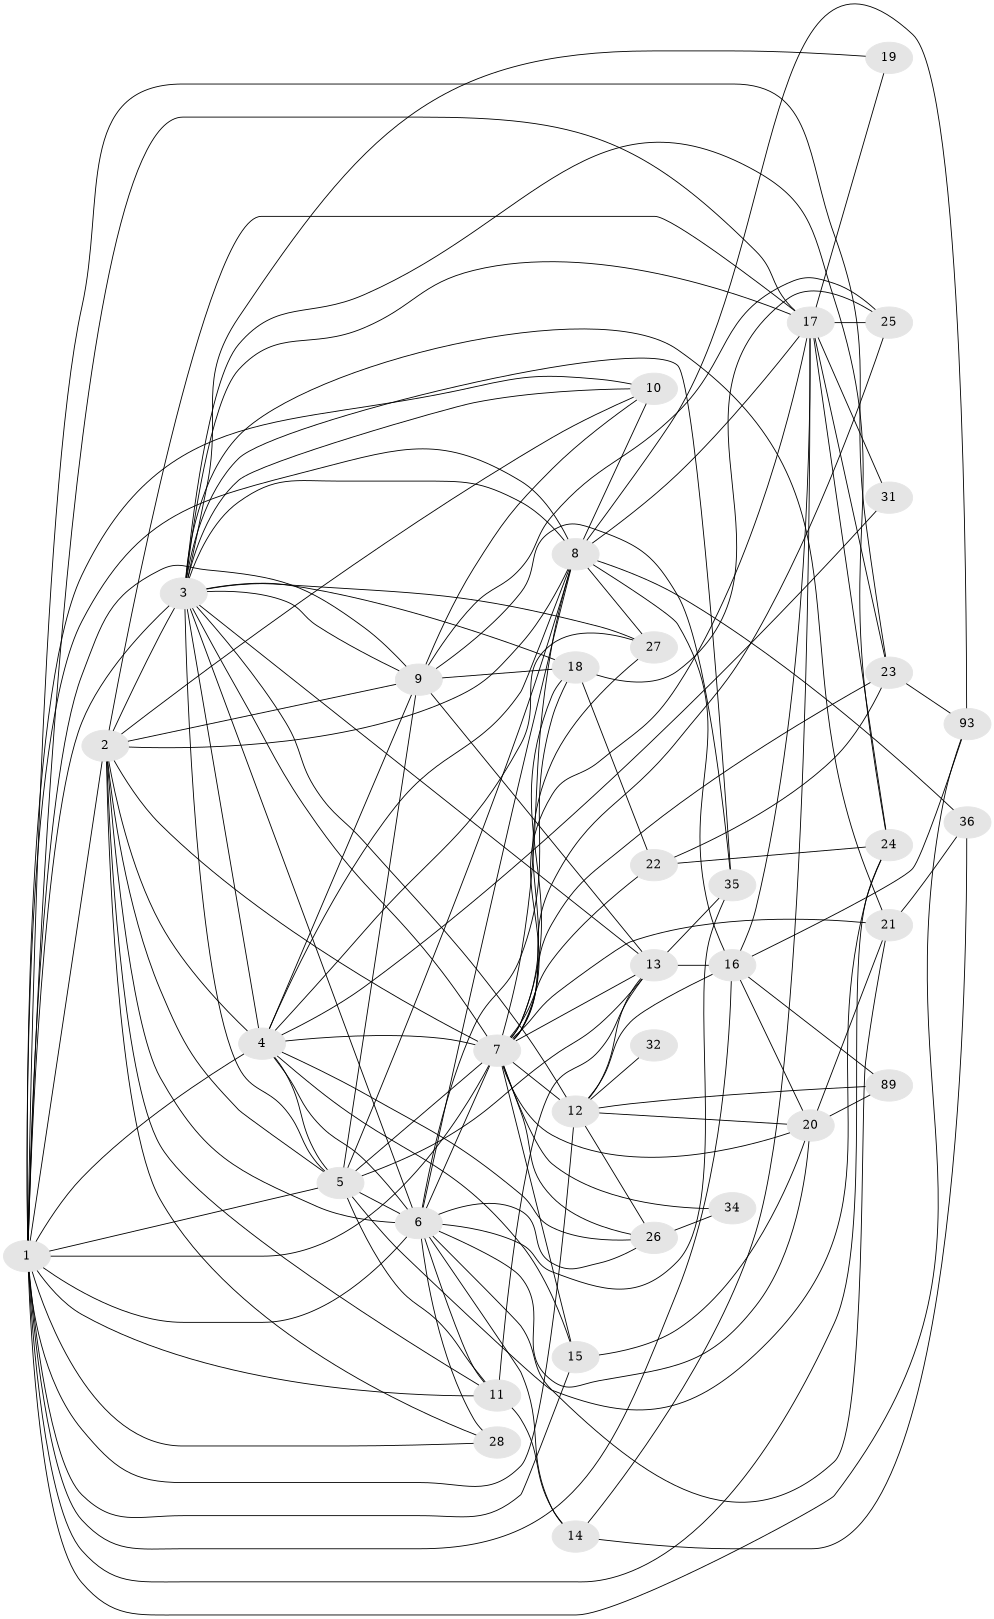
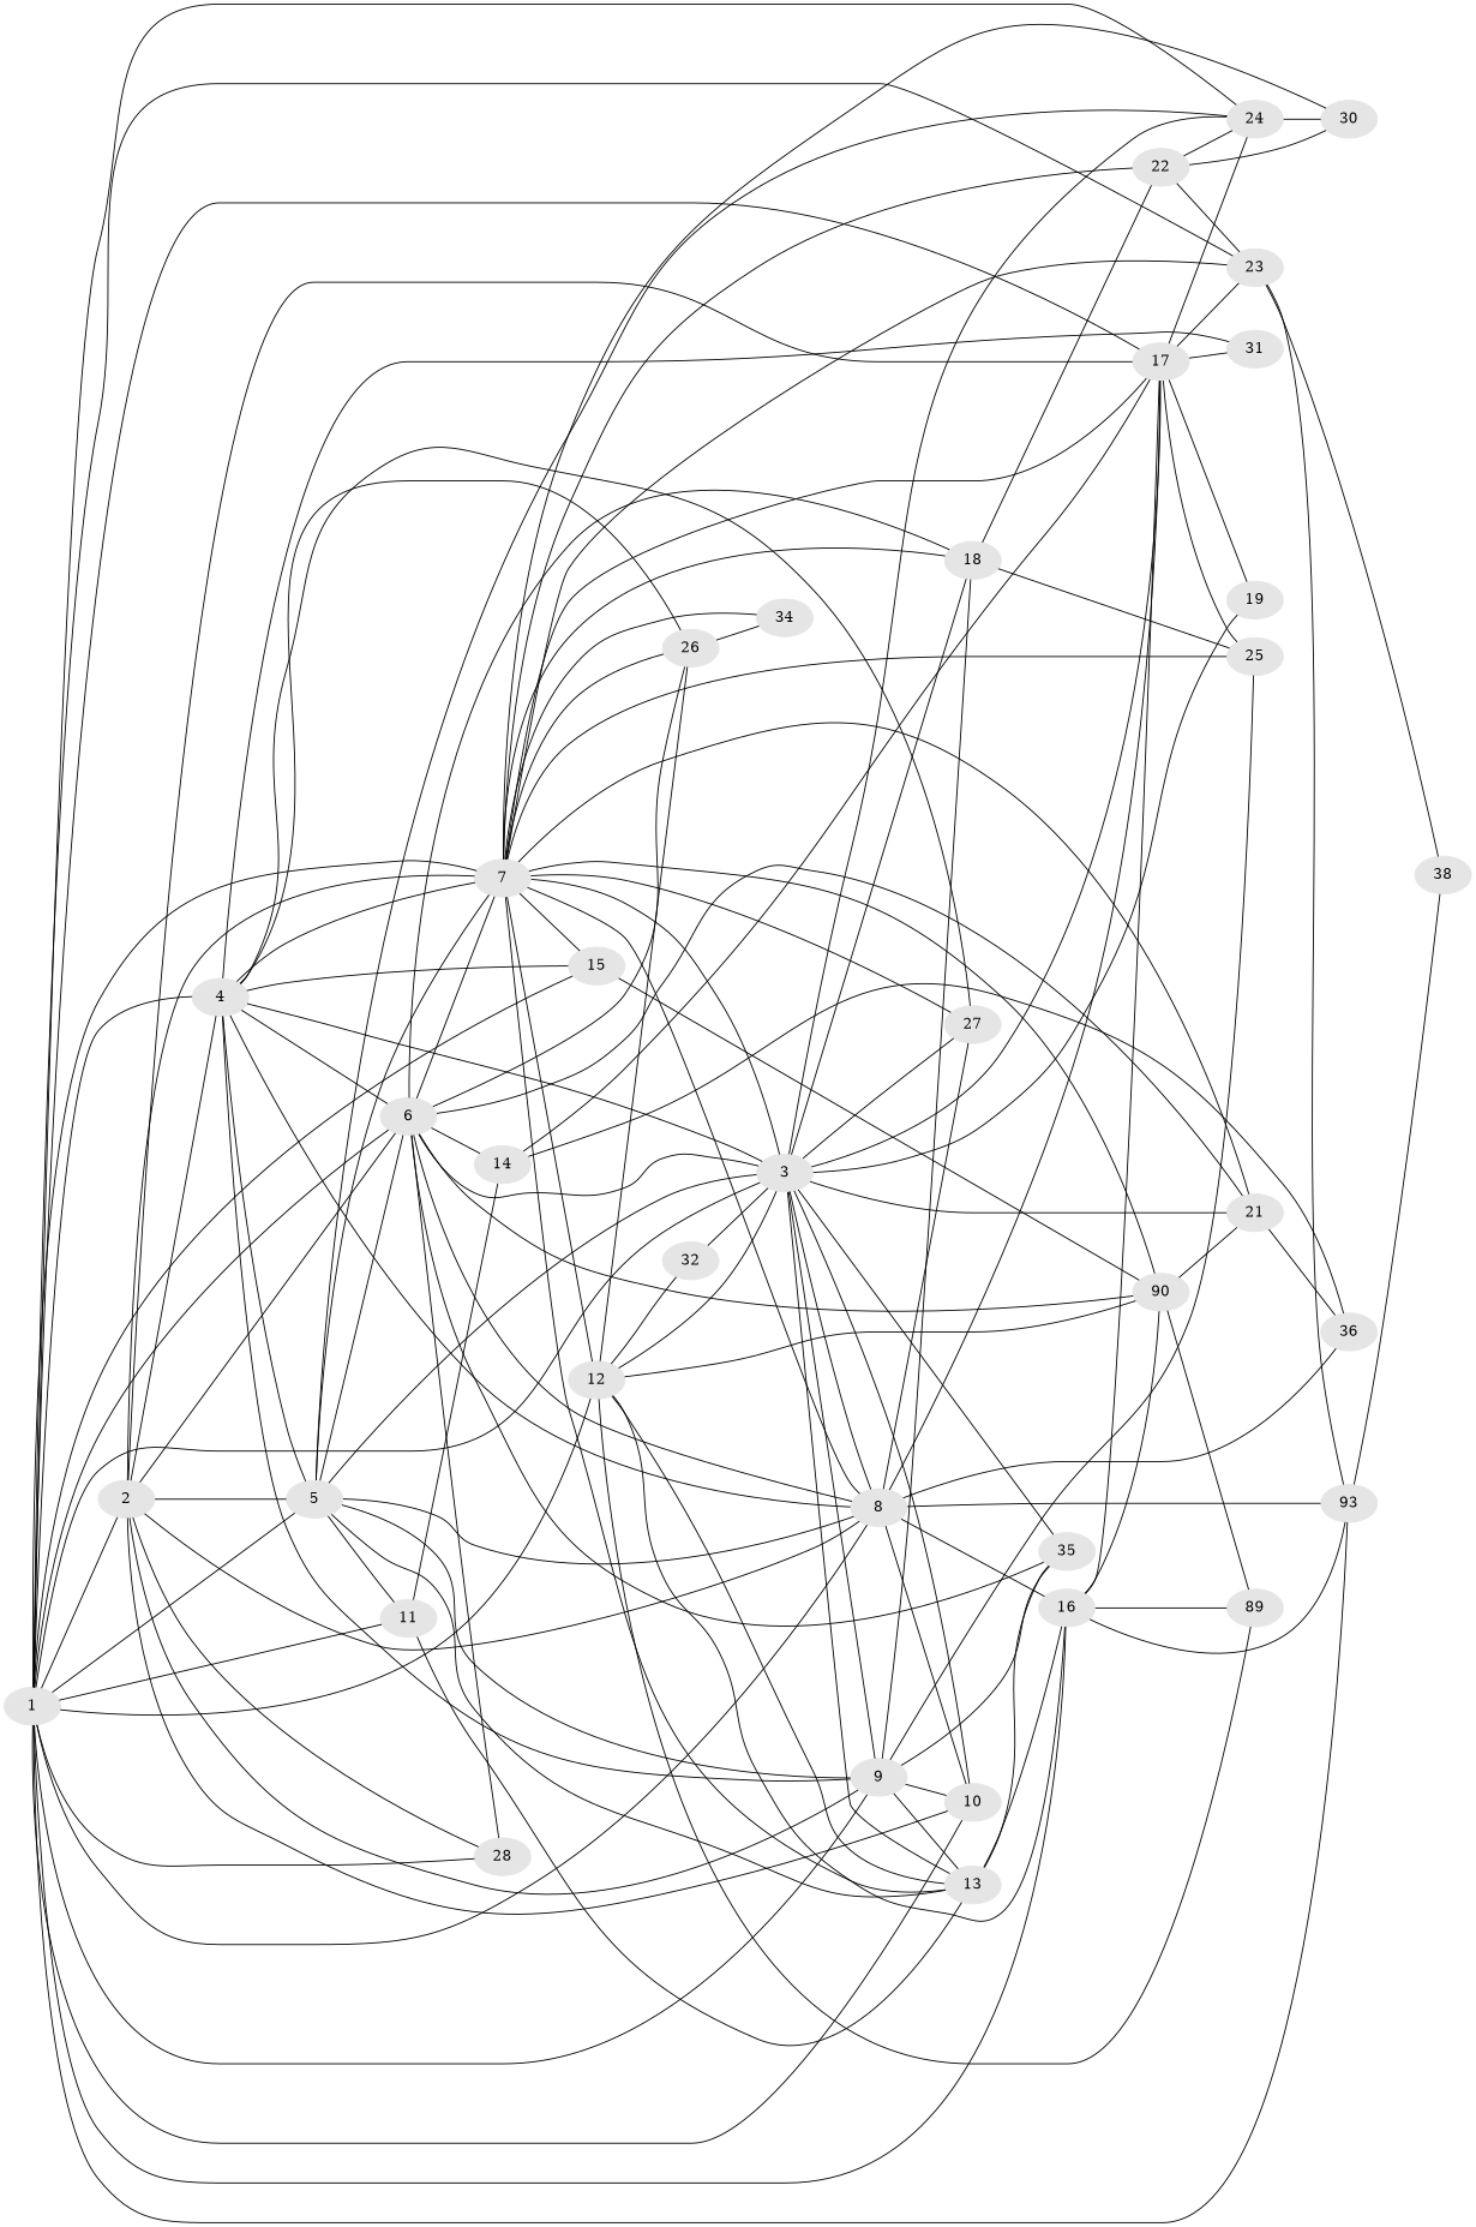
  graph {
    rankdir=LR
    node [color=gray90 style=filled]
    edge [weight=1.0]
    1
    2
    3
    4
    5
    6
    7
    8
    9
    10
    11
    12
    15
    16
    17
    23
    24
    28
    n19 [label=93]
    13
    18
    19
    21
    27
    35
    26
    31
    14
-   20
+   20 [label=90]
    22
    25
+   30
    34
    36
    n35 [label=89]
    32
+   38
    1 -- 2 [weight=2.0]
    1 -- 3
    1 -- 4
    1 -- 5 [weight=2.0]
    1 -- 6 [weight=2.0]
    1 -- 7 [weight=3.0]
    1 -- 8 [weight=2.0]
    1 -- 9
    1 -- 10
    1 -- 11
    1 -- 12 [weight=5.0]
    1 -- 15
    1 -- 16
    1 -- 17
    1 -- 23
    1 -- 24
    1 -- 28
    1 -- n19
-   2 -- 3 [weight=3.0]
+   32 -- 3 [weight=3.0]
    2 -- 4 [weight=2.0]
    2 -- 5 [weight=3.0]
    2 -- 6 [weight=4.0]
    2 -- 7 [weight=2.0]
    2 -- 8 [weight=2.0]
    2 -- 9 [weight=8.0]
    2 -- 10 [weight=2.0]
-   2 -- 11
    2 -- 17 [weight=9.0]
    2 -- 28
    3 -- 4 [weight=2.0]
    3 -- 5
    3 -- 6 [weight=2.0]
    3 -- 7
    3 -- 8
    3 -- 9
    3 -- 10
    3 -- 12 [weight=2.0]
    3 -- 17 [weight=2.0]
    3 -- 24
    3 -- 13
    3 -- 18
    3 -- 19 [weight=3.0]
    3 -- 21
    3 -- 27
    3 -- 35
    4 -- 5 [weight=2.0]
    4 -- 6 [weight=2.0]
    4 -- 7 [weight=2.0]
    4 -- 8
    4 -- 9
    4 -- 15
    4 -- 27
    4 -- 26
    4 -- 31
    5 -- 6 [weight=2.0]
    5 -- 7
    5 -- 8
    5 -- 9
    5 -- 11
    5 -- 24
    5 -- 13 [weight=3.0]
    6 -- 7 [weight=11.0]
    6 -- 8 [weight=2.0]
-   6 -- 11
    6 -- 28
    6 -- 18
    6 -- 21
    6 -- 35
    6 -- 26 [weight=2.0]
    6 -- 14 [weight=2.0]
    6 -- 20
    7 -- 8 [weight=3.0]
    7 -- 12
    7 -- 15
    7 -- 17
    7 -- 23
    7 -- 13
    7 -- 18
    7 -- 21
    7 -- 27
    7 -- 26
    7 -- 20
    7 -- 22
    7 -- 25
+   7 -- 30
    7 -- 34
    8 -- 10
    8 -- 16 [weight=5.0]
    8 -- 17
    8 -- n19
    8 -- 27
    8 -- 36 [weight=2.0]
    9 -- 10
    9 -- 13
    9 -- 18
    9 -- 35
    9 -- 25
    11 -- 13
    11 -- 14
    12 -- 16
    12 -- 13
    12 -- 26
    12 -- 20
    12 -- n35
    12 -- 32
    15 -- 20
    16 -- 17
    16 -- n19
    16 -- 20
    16 -- n35
    17 -- 23
    17 -- 24
    17 -- 19
    17 -- 31
    17 -- 25 [weight=2.0]
    23 -- n19
+   23 -- 38
+   24 -- 30 [weight=3.0]
+   n19 -- 38
    13 -- 16
    13 -- 35
    18 -- 22 [weight=2.0]
    18 -- 25
    21 -- 36
    26 -- 34
    14 -- 17
    14 -- 36
    20 -- 21
    20 -- n35
    22 -- 23
    22 -- 24
+   22 -- 30
  }
